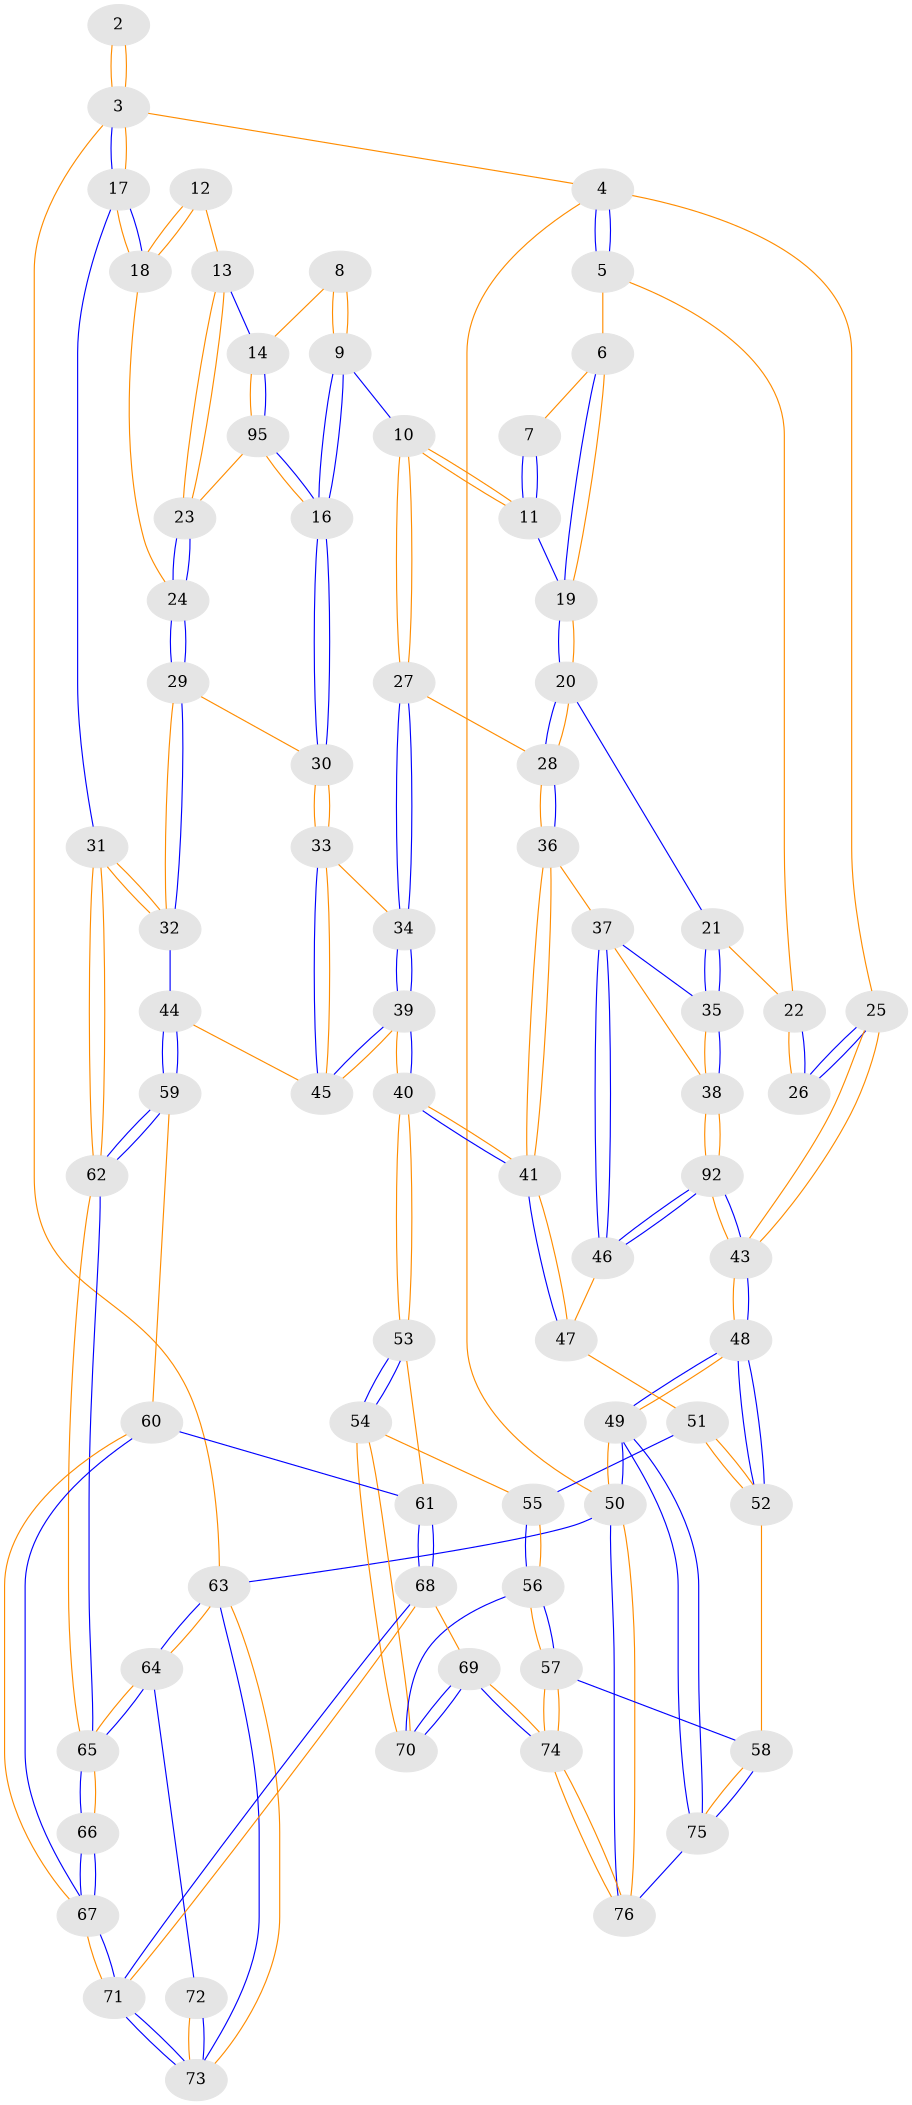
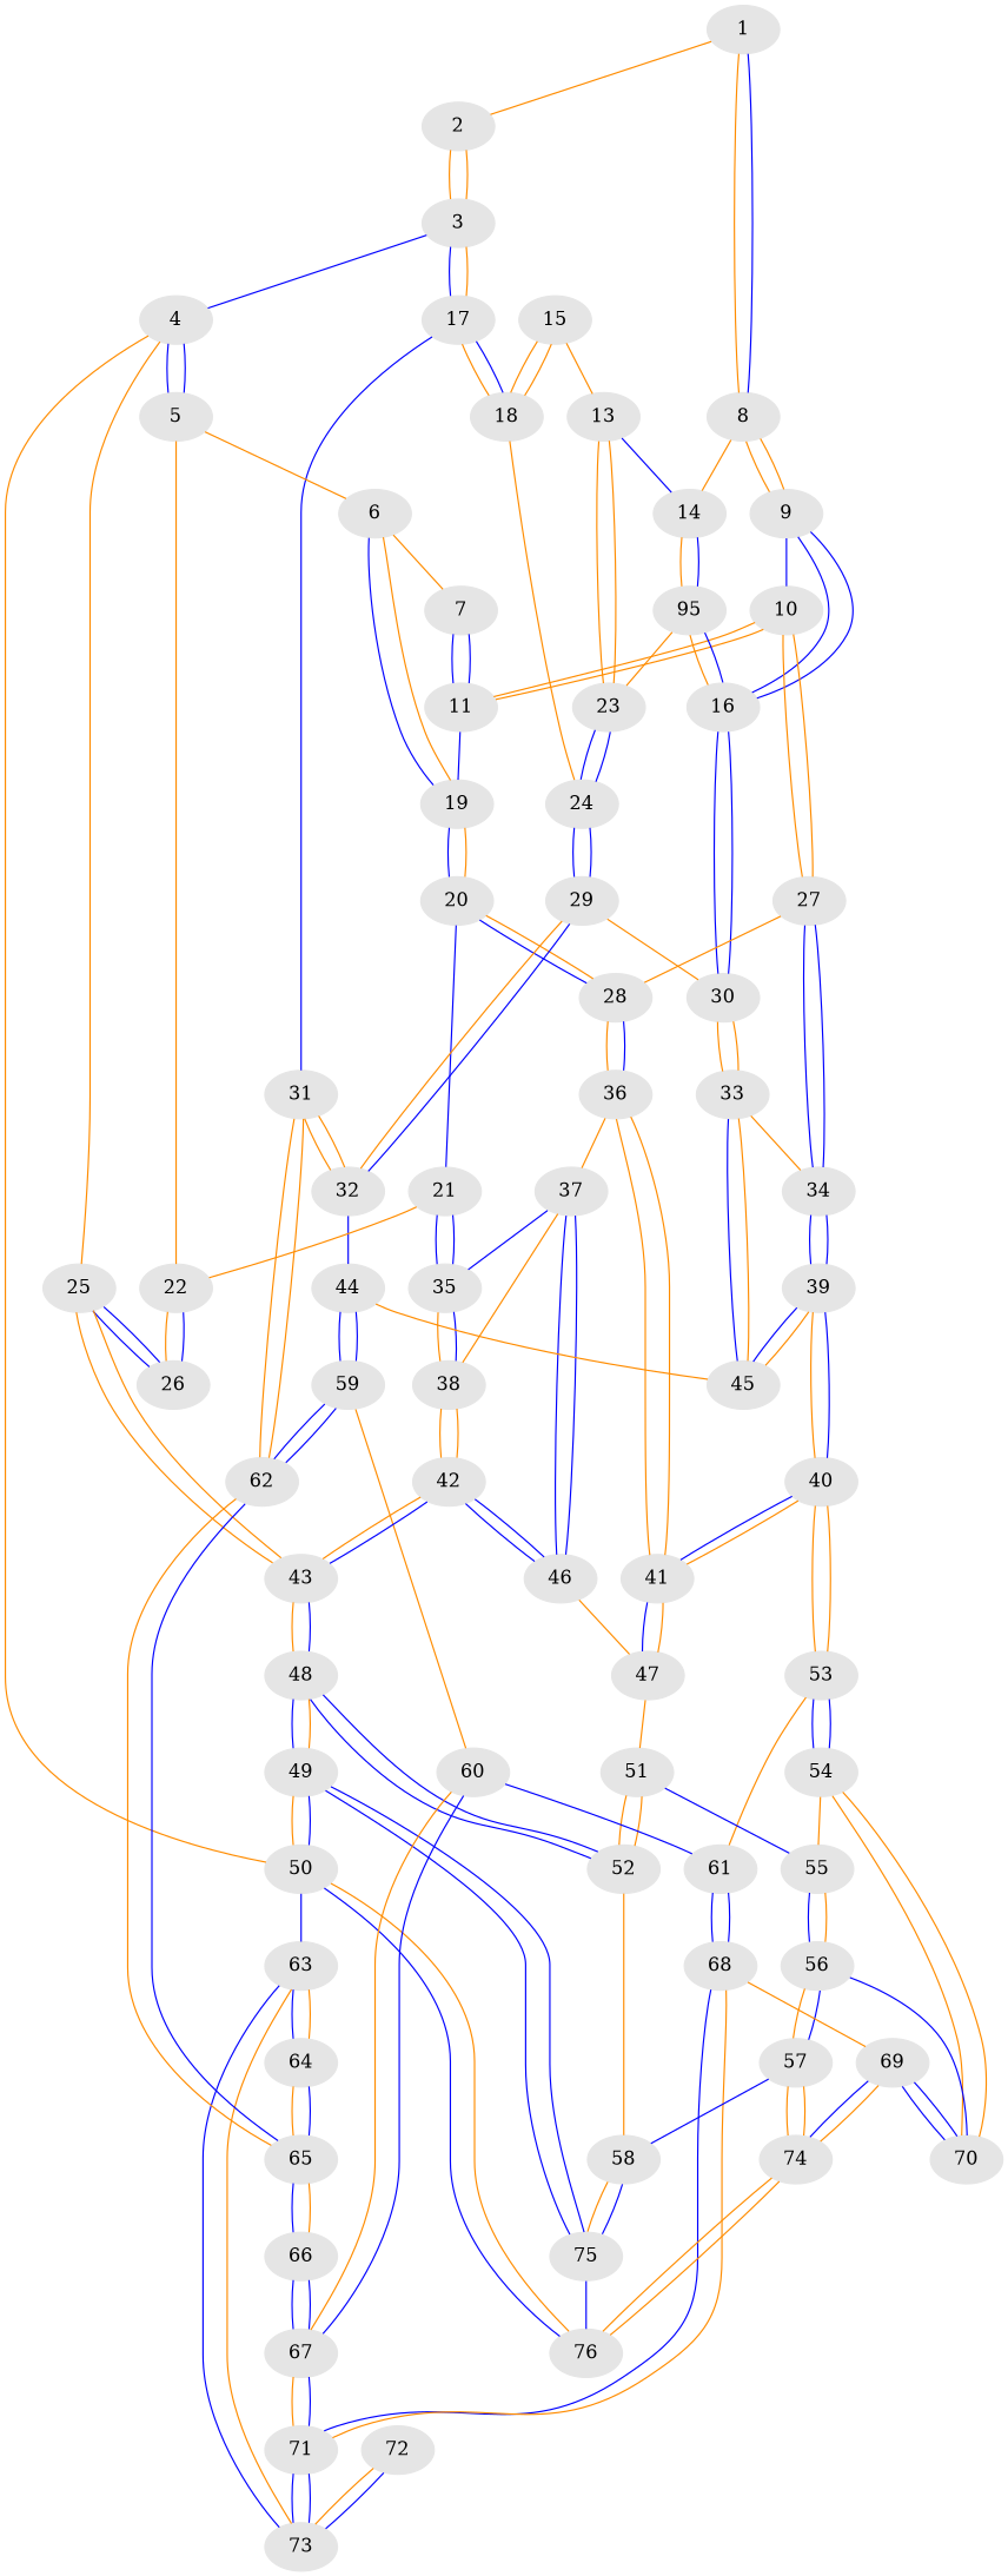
  graph {
    node [color=gray90 style=filled]
    edge [color=darkorange]
+   1
    2
    8
    3
    9
    14
    4
    17
    63
-   12
+   12 [label=15]
    13
    18
    5
    25
    50
    31
    64
    73
    6
    22
    26
    43
    76
    7
    19
    11
    20
    10
    16
    n30 [label=95]
    27
    30
    28
    34
    23
    24
    33
    32
    62
    29
    21
    35
    36
    38
    48
    39
    37
    41
    44
    45
    65
    59
    40
-   42 [label=92]
+   42
    46
    47
    53
    54
    61
    51
    49
    52
    60
    55
    75
    58
    56
    70
    68
    57
    74
    67
    71
    69
    66
    72
+   1 -- 2
+   1 -- 8
+   1 -- 8 [color=blue]
    2 -- 3
    2 -- 3
    8 -- 9
    8 -- 9
    8 -- 14
-   3 -- 4
+   3 -- 4 [color=blue]
    3 -- 17 [color=blue]
    3 -- 17
-   3 -- 63
    9 -- 10 [color=blue]
    9 -- 16 [color=blue]
    9 -- 16 [color=blue]
    14 -- n30
    14 -- n30 [color=blue]
    4 -- 5 [color=blue]
    4 -- 5 [color=blue]
    4 -- 25
    4 -- 50
    17 -- 18
    17 -- 18 [color=blue]
    17 -- 31 [color=blue]
    63 -- 64 [color=blue]
    63 -- 64
    63 -- 73 [color=blue]
    63 -- 73
    12 -- 13
    12 -- 18
    12 -- 18
    13 -- 14 [color=blue]
    13 -- 23
    13 -- 23
    18 -- 24
    5 -- 6
    5 -- 22
    25 -- 26 [color=blue]
    25 -- 26 [color=blue]
    25 -- 43
    25 -- 43
    50 -- 63 [color=blue]
    50 -- 76 [color=blue]
    50 -- 76
    31 -- 32
    31 -- 32
    31 -- 62
    31 -- 62
    64 -- 65
    64 -- 65 [color=blue]
-   64 -- 72 [color=blue]
    6 -- 7
    6 -- 19 [color=blue]
    6 -- 19
    22 -- 26
    22 -- 26 [color=blue]
    43 -- 48
    43 -- 48 [color=blue]
    7 -- 11 [color=blue]
    7 -- 11 [color=blue]
    19 -- 20 [color=blue]
    19 -- 20
    11 -- 19 [color=blue]
    20 -- 28 [color=blue]
    20 -- 28
    20 -- 21 [color=blue]
    10 -- 11
    10 -- 11
    10 -- 27
    10 -- 27
    16 -- 30 [color=blue]
    16 -- 30 [color=blue]
    n30 -- 16
    n30 -- 16 [color=blue]
    n30 -- 23
    27 -- 28
    27 -- 34 [color=blue]
    27 -- 34 [color=blue]
    30 -- 33
    30 -- 33
    28 -- 36
    28 -- 36 [color=blue]
    34 -- 39 [color=blue]
    34 -- 39 [color=blue]
    23 -- 24 [color=blue]
    23 -- 24 [color=blue]
    24 -- 29 [color=blue]
    24 -- 29 [color=blue]
    33 -- 34
    33 -- 45 [color=blue]
    33 -- 45
    32 -- 44 [color=blue]
    62 -- 65
    62 -- 65 [color=blue]
    29 -- 30
    29 -- 32
    29 -- 32 [color=blue]
    21 -- 22
    21 -- 35 [color=blue]
    21 -- 35 [color=blue]
    35 -- 38
    35 -- 38 [color=blue]
    36 -- 37
    36 -- 41
    36 -- 41
    38 -- 42
    38 -- 42
    48 -- 49 [color=blue]
    48 -- 49
    48 -- 52 [color=blue]
    48 -- 52 [color=blue]
    39 -- 45 [color=blue]
    39 -- 45
    39 -- 40
    39 -- 40 [color=blue]
    37 -- 35 [color=blue]
    37 -- 38
    37 -- 46 [color=blue]
    37 -- 46 [color=blue]
    41 -- 47 [color=blue]
    41 -- 47
    44 -- 45
    44 -- 59 [color=blue]
    44 -- 59 [color=blue]
    65 -- 66 [color=blue]
    65 -- 66
    59 -- 62 [color=blue]
    59 -- 62 [color=blue]
    59 -- 60
    40 -- 41 [color=blue]
    40 -- 41
    40 -- 53
    40 -- 53
    42 -- 43
    42 -- 43 [color=blue]
    42 -- 46 [color=blue]
    42 -- 46 [color=blue]
    46 -- 47
    47 -- 51
    53 -- 54 [color=blue]
    53 -- 54 [color=blue]
    53 -- 61
    54 -- 55
    54 -- 70
    54 -- 70
    61 -- 68 [color=blue]
    61 -- 68 [color=blue]
    51 -- 52
    51 -- 52
    51 -- 55 [color=blue]
    49 -- 50
    49 -- 50 [color=blue]
    49 -- 75 [color=blue]
    49 -- 75 [color=blue]
    52 -- 58
    60 -- 61 [color=blue]
    60 -- 67
    60 -- 67 [color=blue]
    55 -- 56 [color=blue]
    55 -- 56
    75 -- 76 [color=blue]
    58 -- 75
    58 -- 75 [color=blue]
    56 -- 70 [color=blue]
    56 -- 57
    56 -- 57 [color=blue]
    68 -- 71 [color=blue]
    68 -- 71
    68 -- 69
    57 -- 58 [color=blue]
    57 -- 74
    57 -- 74
    74 -- 76
    74 -- 76
    67 -- 71
    67 -- 71 [color=blue]
    71 -- 73 [color=blue]
    71 -- 73 [color=blue]
    69 -- 70 [color=blue]
    69 -- 70 [color=blue]
    69 -- 74 [color=blue]
    69 -- 74
    66 -- 67 [color=blue]
    66 -- 67 [color=blue]
    72 -- 73
    72 -- 73 [color=blue]
  }
